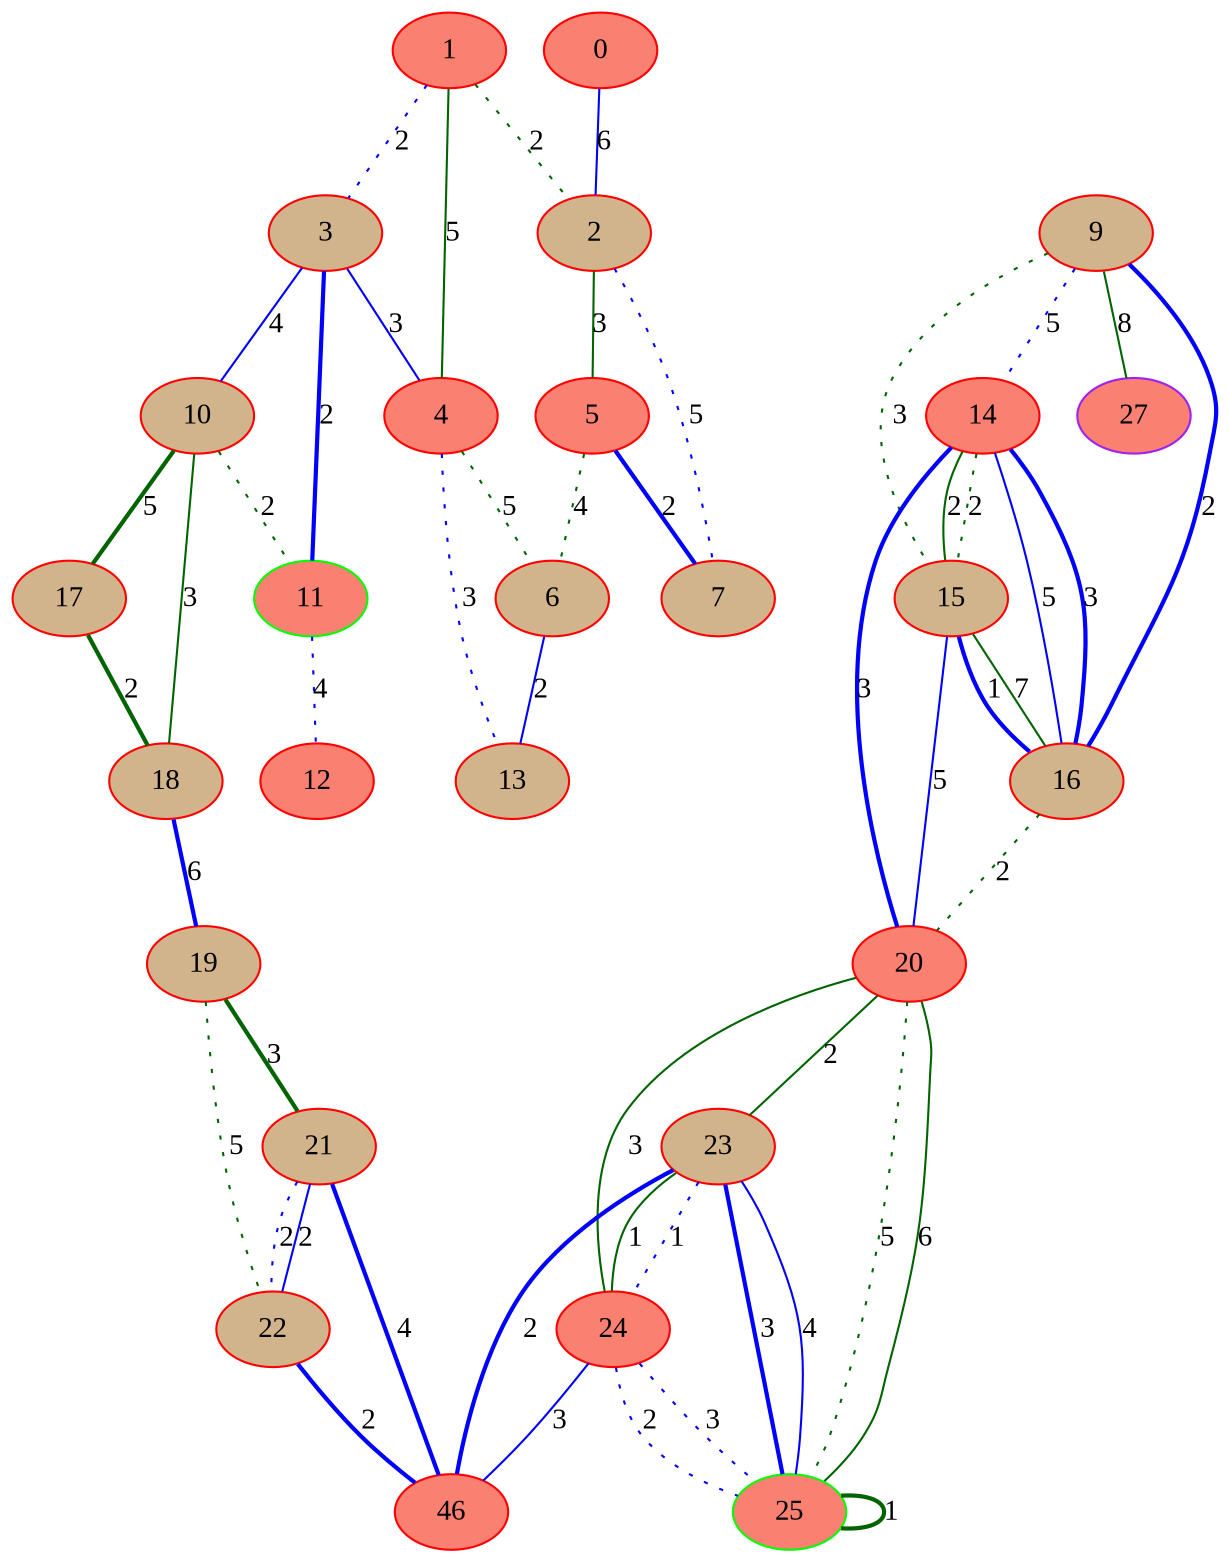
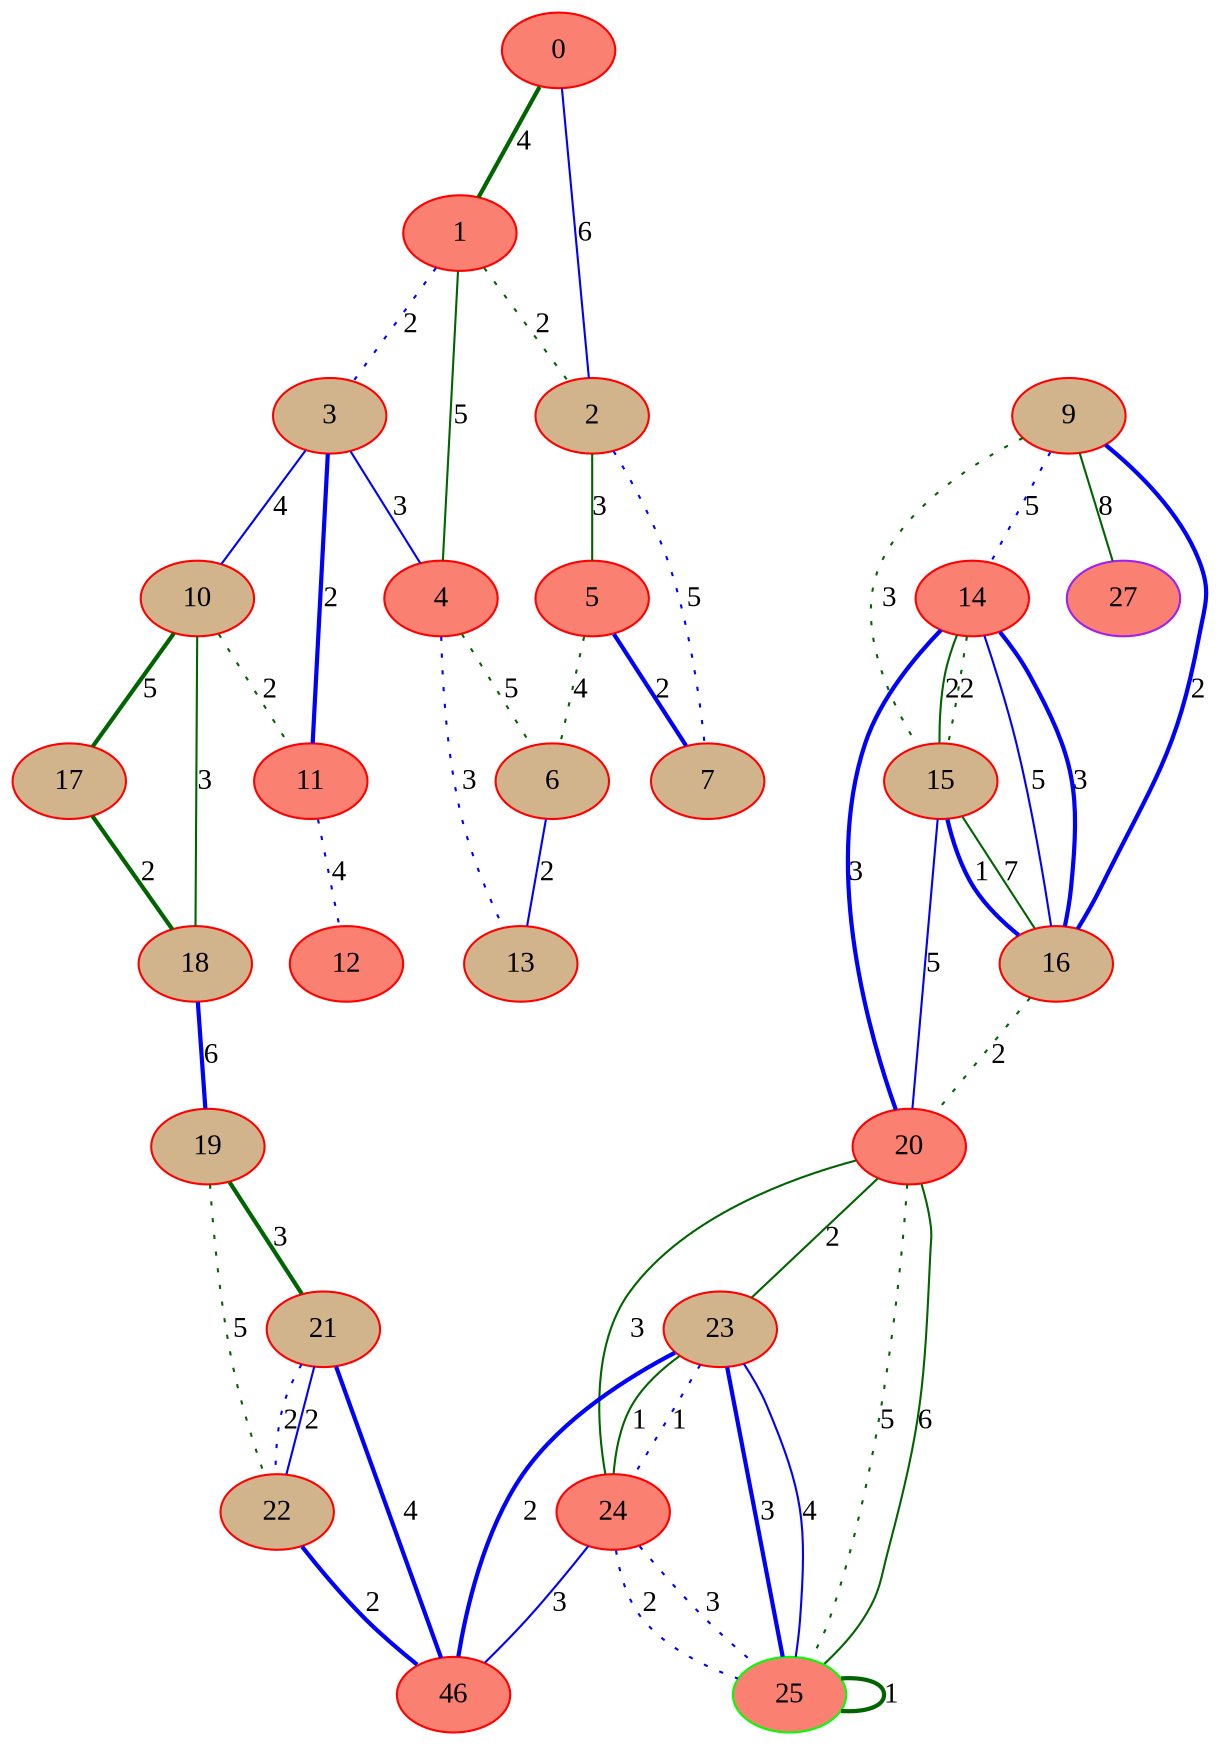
  graph {
    fontname="Liberation Serif"
    node [color=red fillcolor=tan fontname="Liberation Serif" style=filled weight=1]
    edge [color=blue fontname="Liberation Serif" style=solid]
    0 [fillcolor=salmon]
    1 [fillcolor=salmon]
    2
    3
    4 [fillcolor=salmon]
    5 [fillcolor=salmon]
    7
    10
-   11 [color=green fillcolor=salmon weight=2]
+   11 [fillcolor=salmon weight=2]
    6
    13
    17
    18
    12 [fillcolor=salmon]
    27 [color=purple fillcolor=salmon weight=4]
    9
    14 [fillcolor=salmon]
    15
    16
    20 [fillcolor=salmon]
    19
    23
    24 [fillcolor=salmon]
    25 [color=green fillcolor=salmon weight=2]
    21
    22
    n27 [fillcolor=salmon label=46]
+   0 -- 1 [color=darkgreen label=4 style=bold]
    0 -- 2 [label=6]
    1 -- 2 [color=darkgreen label=2 style=dotted]
    1 -- 3 [label=2 style=dotted]
    1 -- 4 [color=darkgreen label=5]
    2 -- 5 [color=darkgreen label=3]
    2 -- 7 [label=5 style=dotted]
    3 -- 4 [label=3]
    3 -- 10 [label=4]
    3 -- 11 [label=2 style=bold]
    4 -- 6 [color=darkgreen label=5 style=dotted]
    4 -- 13 [label=3 style=dotted]
    5 -- 7 [label=2 style=bold]
    5 -- 6 [color=darkgreen label=4 style=dotted]
    10 -- 11 [color=darkgreen label=2 style=dotted]
    10 -- 17 [color=darkgreen label=5 style=bold]
    10 -- 18 [color=darkgreen label=3]
    11 -- 12 [label=4 style=dotted]
    6 -- 13 [label=2]
    17 -- 18 [color=darkgreen label=2 style=bold]
    18 -- 19 [label=6 style=bold]
    9 -- 27 [color=darkgreen label=8]
    9 -- 14 [label=5 style=dotted]
    9 -- 15 [color=darkgreen label=3 style=dotted]
    9 -- 16 [label=2 style=bold]
    14 -- 15 [color=darkgreen label=2 style=dotted]
    14 -- 15 [color=darkgreen label=2]
    14 -- 16 [label=5]
    14 -- 16 [label=3 style=bold]
    14 -- 20 [label=3 style=bold]
    15 -- 16 [color=darkgreen label=7]
    15 -- 16 [label=1 style=bold]
    15 -- 20 [label=5]
    16 -- 20 [color=darkgreen label=2 style=dotted]
    20 -- 23 [color=darkgreen label=2]
    20 -- 24 [color=darkgreen label=3]
    20 -- 25 [color=darkgreen label=5 style=dotted]
    20 -- 25 [color=darkgreen label=6]
    19 -- 21 [color=darkgreen label=3 style=bold]
    19 -- 22 [color=darkgreen label=5 style=dotted]
    23 -- 24 [color=darkgreen label=1]
    23 -- 24 [label=1 style=dotted]
    23 -- 25 [label=3 style=bold]
    23 -- 25 [label=4]
    23 -- n27 [label=2 style=bold]
    24 -- 25 [label=2 style=dotted]
    24 -- 25 [label=3 style=dotted]
    24 -- n27 [label=3]
    25 -- 25 [color=darkgreen label=1 style=bold]
    21 -- 22 [label=2]
    21 -- 22 [label=2 style=dotted]
    21 -- n27 [label=4 style=bold]
    22 -- n27 [label=2 style=bold]
  }
